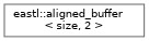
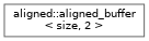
  digraph {
    rankdir=LR
-   n1 [color=grey40 fillcolor=white fontname=Helvetica fontsize=10 height=0.2 label="eastl::aligned_buffer\l\< size, 2 \>" shape=box style=filled width=0.4]
+   n1 [color=grey40 fillcolor=white fontname=Helvetica fontsize=10 height=0.2 label="aligned::aligned_buffer\l\< size, 2 \>" shape=box style=filled width=0.4]
  }
